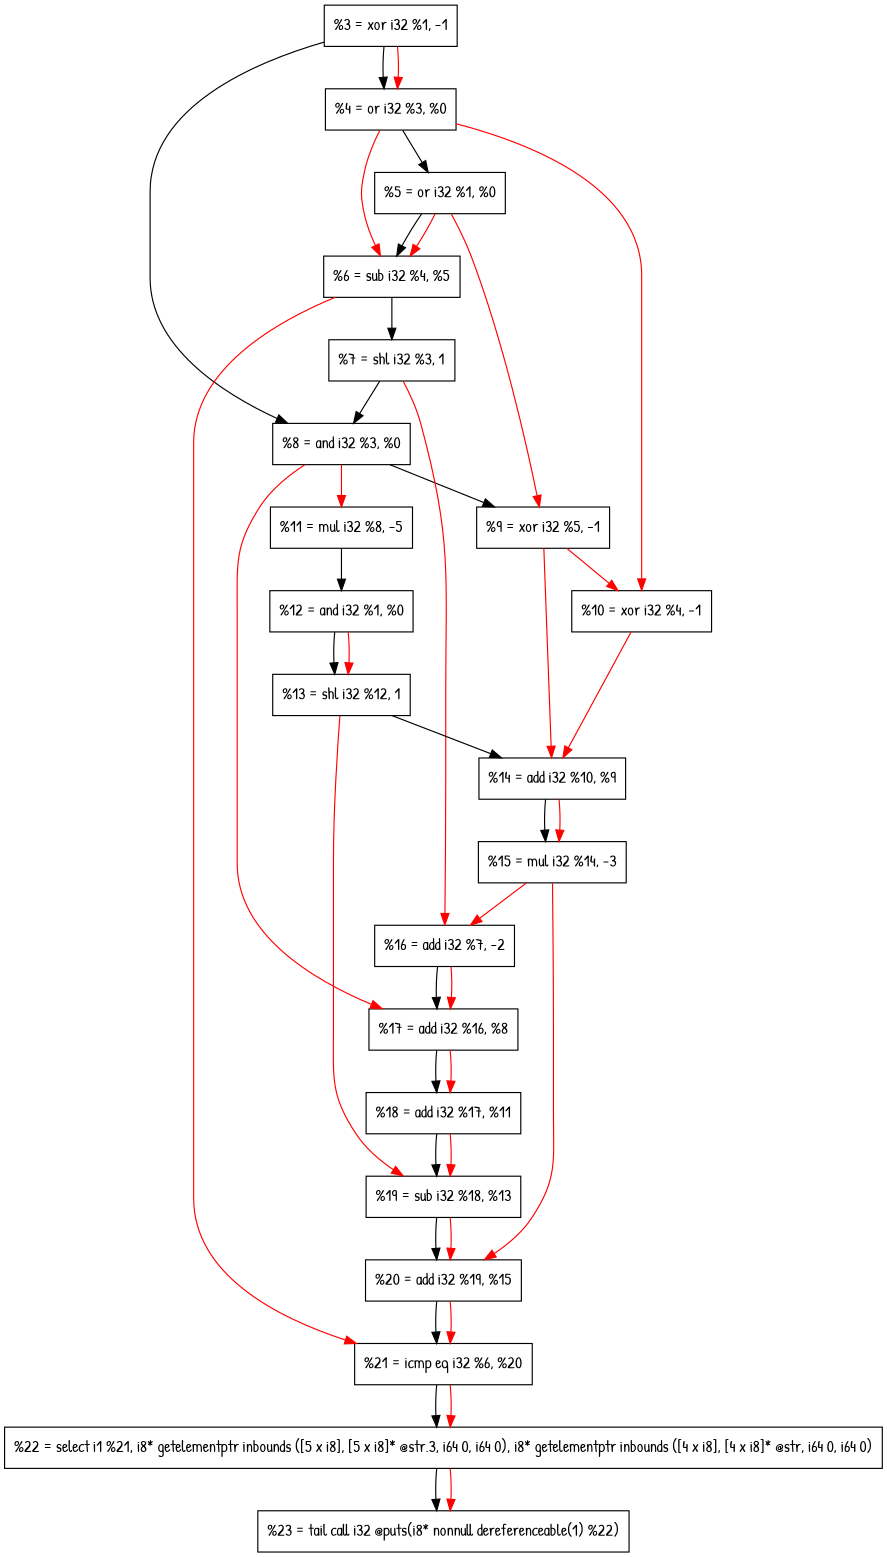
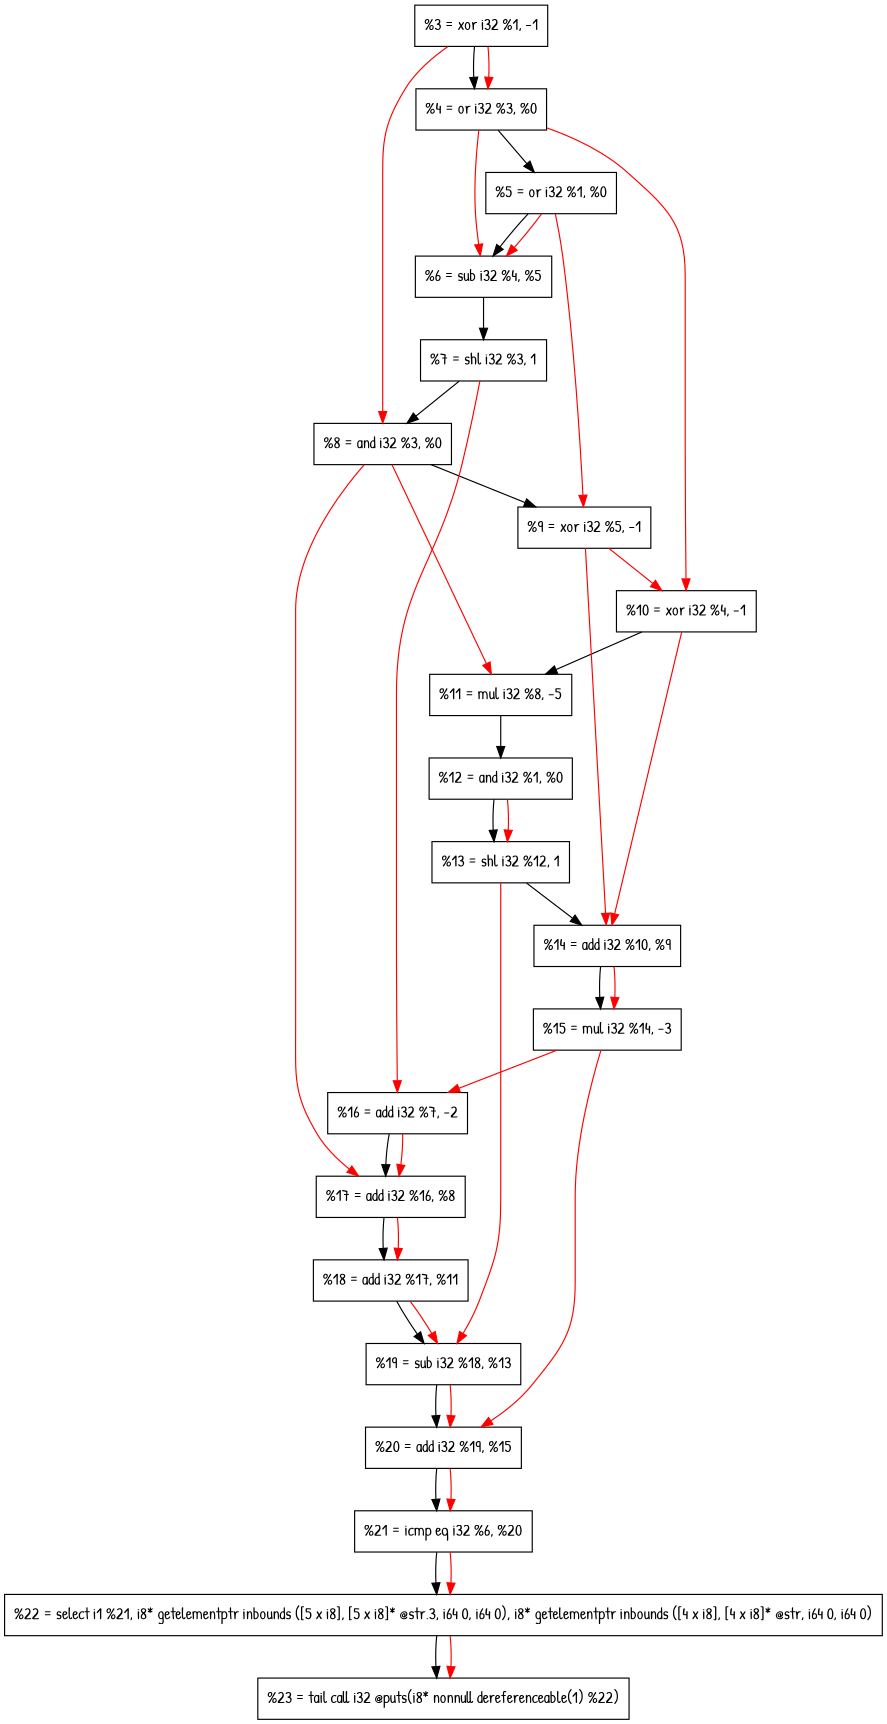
  digraph {
    fontname="Patrick Hand"
    node [fontname="Patrick Hand" shape=record]
    edge [fontname="Patrick Hand" color=red]
    n1 [label="  %3 = xor i32 %1, -1"]
    n2 [label="  %4 = or i32 %3, %0"]
    n3 [label="  %8 = and i32 %3, %0"]
    n4 [label="  %5 = or i32 %1, %0"]
    n5 [label="  %6 = sub i32 %4, %5"]
    n6 [label="  %10 = xor i32 %4, -1"]
    n7 [label="  %7 = shl i32 %3, 1"]
    n8 [label="  %16 = add i32 %7, -2"]
    n9 [label="  %9 = xor i32 %5, -1"]
    n10 [label="  %11 = mul i32 %8, -5"]
    n11 [label="  %17 = add i32 %16, %8"]
    n12 [label="  %21 = icmp eq i32 %6, %20"]
    n13 [label="  %14 = add i32 %10, %9"]
    n14 [label="  %22 = select i1 %21, i8* getelementptr inbounds ([5 x i8], [5 x i8]* @str.3, i64 0, i64 0), i8* getelementptr inbounds ([4 x i8], [4 x i8]* @str, i64 0, i64 0)"]
    n15 [label="  %12 = and i32 %1, %0"]
    n16 [label="  %18 = add i32 %17, %11"]
    n17 [label="  %15 = mul i32 %14, -3"]
    n18 [label="  %13 = shl i32 %12, 1"]
    n19 [label="  %19 = sub i32 %18, %13"]
    n20 [label="  %20 = add i32 %19, %15"]
    n21 [label="  %23 = tail call i32 @puts(i8* nonnull dereferenceable(1) %22)"]
    n1 -> n2 [color=""]
    n1 -> n2
-   n1 -> n3 [color=black]
+   n1 -> n3
    n2 -> n4 [color=""]
    n2 -> n5
    n2 -> n6
    n3 -> n9 [color=""]
    n3 -> n10
    n3 -> n11
    n4 -> n5 [color=""]
    n4 -> n5
    n4 -> n9
    n5 -> n7 [color=""]
-   n5 -> n12
+   n6 -> n10 [color=""]
    n6 -> n13
    n7 -> n3 [color=""]
    n7 -> n8
    n8 -> n11 [color=""]
    n8 -> n11
    n9 -> n6
    n9 -> n13
    n10 -> n15 [color=""]
    n11 -> n16 [color=""]
    n11 -> n16
    n12 -> n14 [color=""]
    n12 -> n14
    n13 -> n17 [color=""]
    n13 -> n17
    n14 -> n21 [color=""]
    n14 -> n21
    n15 -> n18 [color=""]
    n15 -> n18
    n16 -> n19 [color=""]
    n16 -> n19
    n17 -> n8
    n17 -> n20
    n18 -> n13 [color=""]
    n18 -> n19
    n19 -> n20 [color=""]
    n19 -> n20
    n20 -> n12 [color=""]
    n20 -> n12
  }
